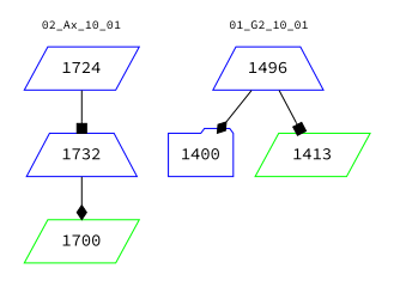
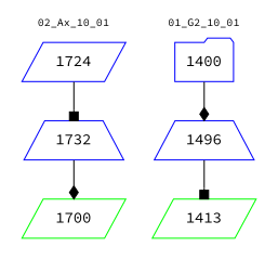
  digraph {
    fontname="Source Code Pro"
    node [color=blue fontname="Source Code Pro" shape=parallelogram]
    edge [arrowhead=box color=black fontname="Source Code Pro"]
    n1 [label=1724]
    n2 [color=green label=1700]
    n3 [label=1732 shape=trapezium]
    n4 [label=1496 shape=trapezium]
    n5 [label=1400 shape=folder]
    n6 [color=green label=1413]
    subgraph cluster_1 {
      color=white
      fontsize=10
      label="02_Ax_10_01"
      n1
      n2
      n3
    }
    subgraph cluster_2 {
      color=white
      fontsize=10
      label="01_G2_10_01"
      n4
      n5
      n6
    }
    n1 -> n3
    n3 -> n2 [arrowhead=diamond]
-   n4 -> n5 [arrowhead=diamond]
+   n5 -> n4 [arrowhead=diamond]
    n4 -> n6
  }
